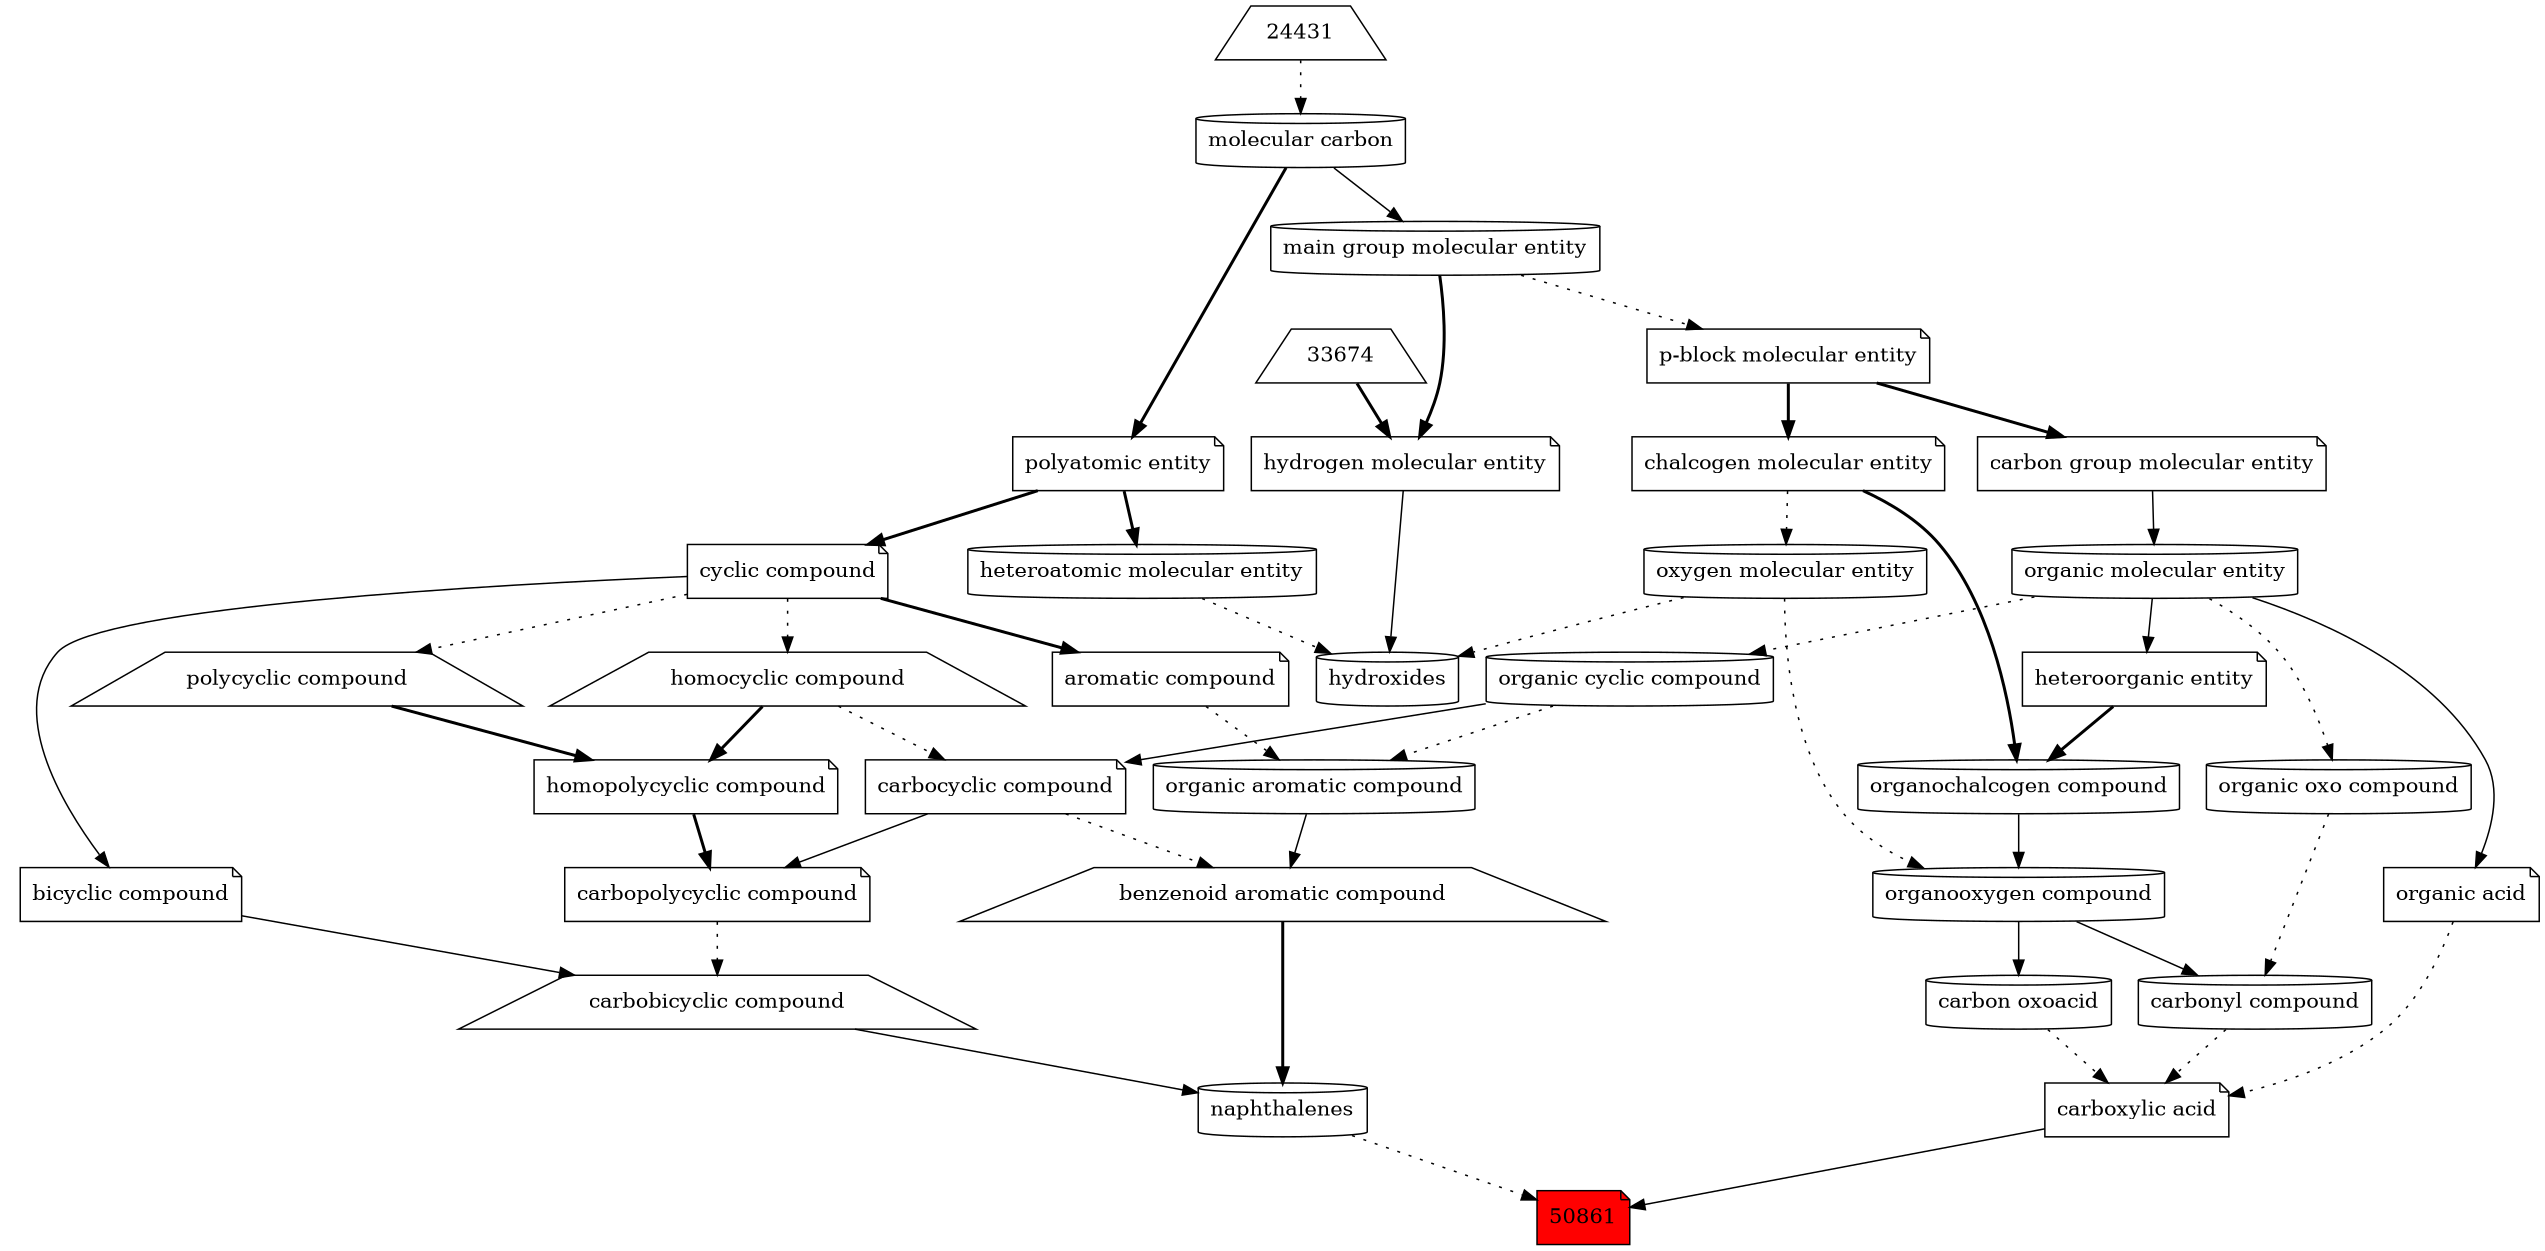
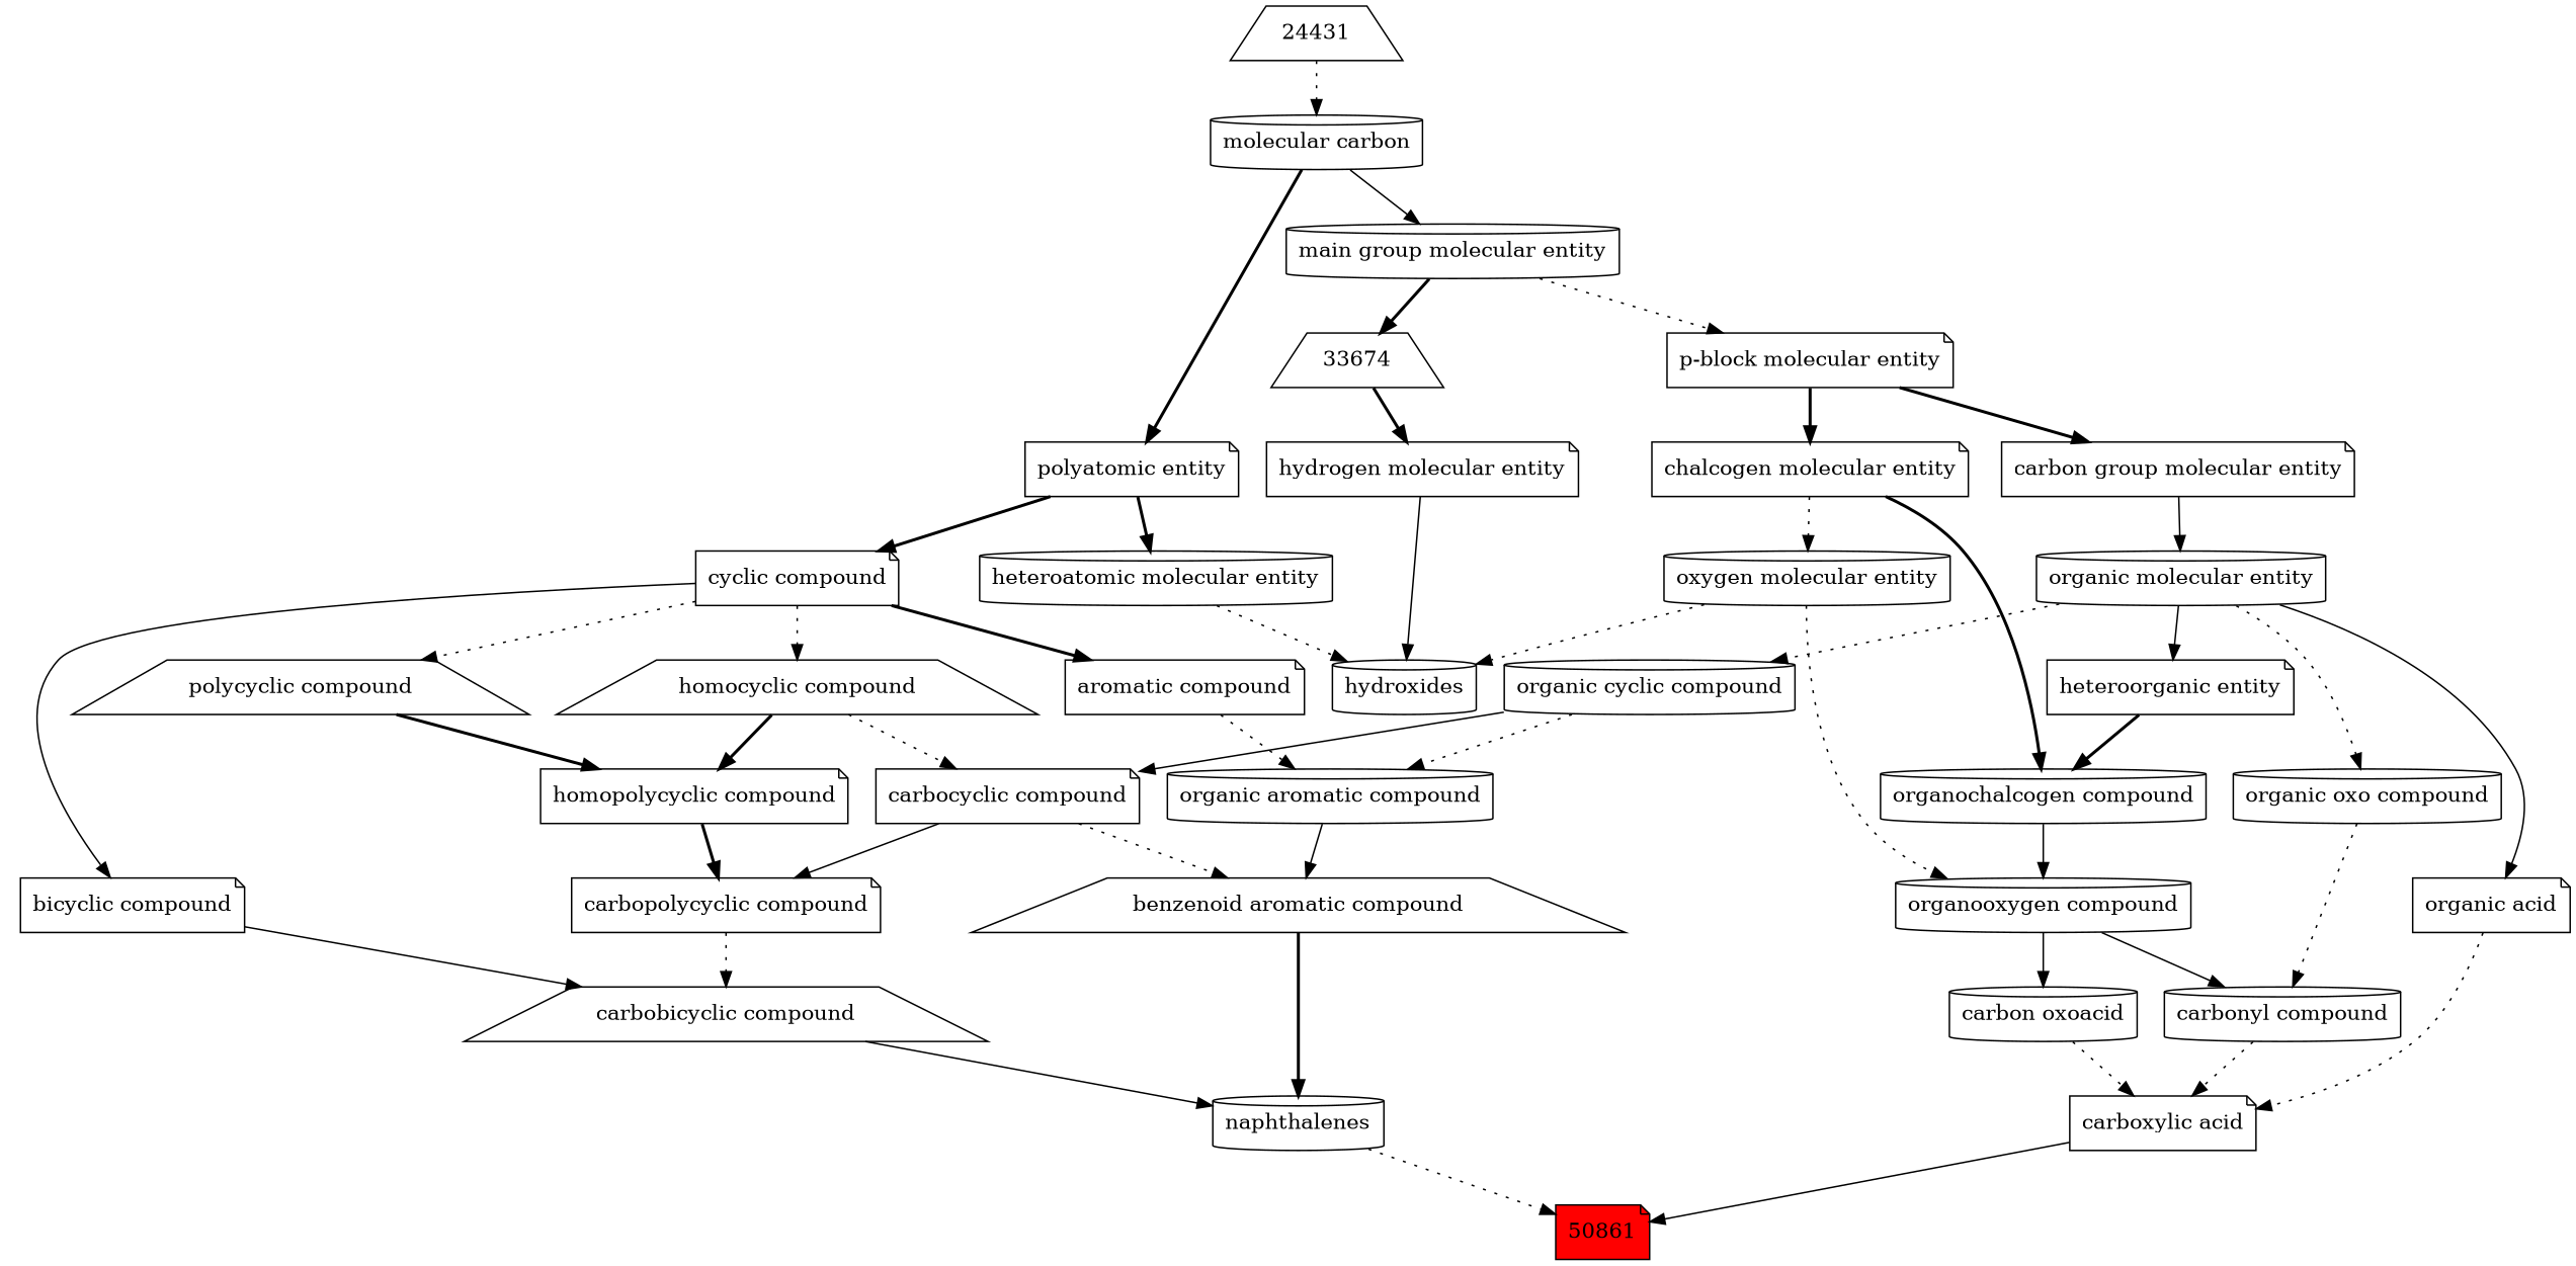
  digraph {
    node [shape=note]
    edge [style=dotted]
    n1 [fillcolor=red label=50861 style=filled]
    n2 [label=naphthalenes shape=cylinder]
    n3 [label="carboxylic acid"]
    n4 [label="carbobicyclic compound" shape=trapezium]
    n5 [label="benzenoid aromatic compound" shape=trapezium]
    n6 [label="carbonyl compound" shape=cylinder]
    n7 [label="carbon oxoacid" shape=cylinder]
    n8 [label="organic acid"]
    n9 [label="carbopolycyclic compound"]
    n10 [label="bicyclic compound"]
    n11 [label="organic aromatic compound" shape=cylinder]
    n12 [label="carbocyclic compound"]
    n13 [label="organic oxo compound" shape=cylinder]
    n14 [label="organooxygen compound" shape=cylinder]
    n15 [label="organic molecular entity" shape=cylinder]
    n16 [label="organic cyclic compound" shape=cylinder]
    n17 [label="heteroorganic entity"]
    n18 [label="organochalcogen compound" shape=cylinder]
    n19 [label="homopolycyclic compound"]
    n20 [label="cyclic compound"]
    n21 [label="aromatic compound"]
    n22 [label="homocyclic compound" shape=trapezium]
    n23 [label="polycyclic compound" shape=trapezium]
    n24 [label="oxygen molecular entity" shape=cylinder]
    n25 [label=hydroxides shape=cylinder]
    n26 [label="carbon group molecular entity"]
    n27 [label="polyatomic entity"]
    n28 [label="heteroatomic molecular entity" shape=cylinder]
    n29 [label="chalcogen molecular entity"]
    n30 [label="hydrogen molecular entity"]
    n31 [label="p-block molecular entity"]
    n32 [label="molecular carbon" shape=cylinder]
    n33 [label="main group molecular entity" shape=cylinder]
    n34 [label=33674 shape=trapezium]
    n35 [label=24431 shape=trapezium]
    n2 -> n1
    n3 -> n1 [style=solid]
    n4 -> n2 [style=solid]
    n5 -> n2 [style=bold]
    n6 -> n3
    n7 -> n3
    n8 -> n3
    n9 -> n4
    n10 -> n4 [style=solid]
    n11 -> n5 [style=solid]
    n12 -> n5
    n12 -> n9 [style=solid]
    n13 -> n6
    n14 -> n6 [style=solid]
    n14 -> n7 [style=solid]
    n15 -> n8 [style=solid]
    n15 -> n13
    n15 -> n16
    n15 -> n17 [style=solid]
    n16 -> n11
    n16 -> n12 [style=solid]
    n17 -> n18 [style=bold]
    n18 -> n14 [style=solid]
    n19 -> n9 [style=bold]
    n20 -> n10 [style=solid]
    n20 -> n21 [style=bold]
    n20 -> n22
    n20 -> n23
    n21 -> n11
    n22 -> n12
    n22 -> n19 [style=bold]
    n23 -> n19 [style=bold]
    n24 -> n14
    n24 -> n25
    n26 -> n15 [style=solid]
    n27 -> n20 [style=bold]
    n27 -> n28 [style=bold]
    n28 -> n25
    n29 -> n18 [style=bold]
    n29 -> n24
    n30 -> n25 [style=solid]
    n31 -> n26 [style=bold]
    n31 -> n29 [style=bold]
    n32 -> n27 [style=bold]
    n32 -> n33 [style=solid]
    n33 -> n31
-   n33 -> n30 [style=bold]
+   n33 -> n34 [style=bold]
    n34 -> n30 [style=bold]
    n35 -> n32
  }
